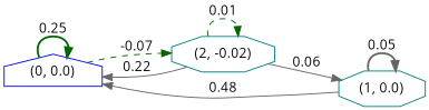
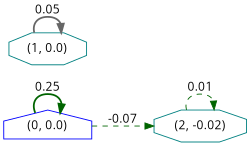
  digraph {
    fontname="Open Sans"
    rankdir=LR
    node [color=teal fontname="Open Sans" shape=octagon]
    edge [color=gray40 fontname="Open Sans" style=solid]
    n1 [color=blue label="(0, 0.0)" shape=house]
    n2 [label="(2, -0.02)"]
    n3 [label="(1, 0.0)"]
    n1 -> n1 [color=darkgreen label=0.25 style=bold]
    n1 -> n2 [color=darkgreen label=-0.07 style=dashed]
-   n2 -> n1 [label=0.22]
    n2 -> n2 [color=darkgreen label=0.01 style=dashed]
-   n2 -> n3 [label=0.06]
-   n3 -> n1 [label=0.48]
    n3 -> n3 [label=0.05 style=bold]
  }
